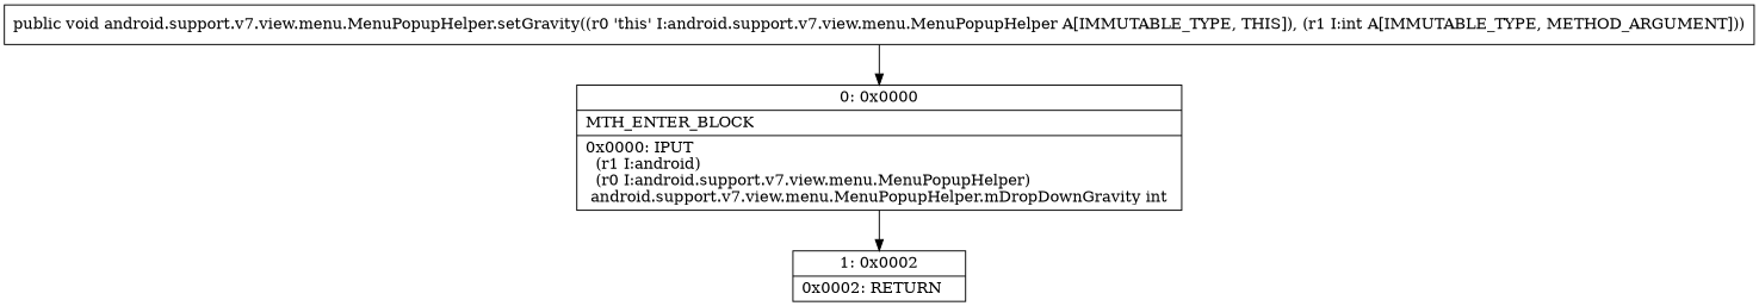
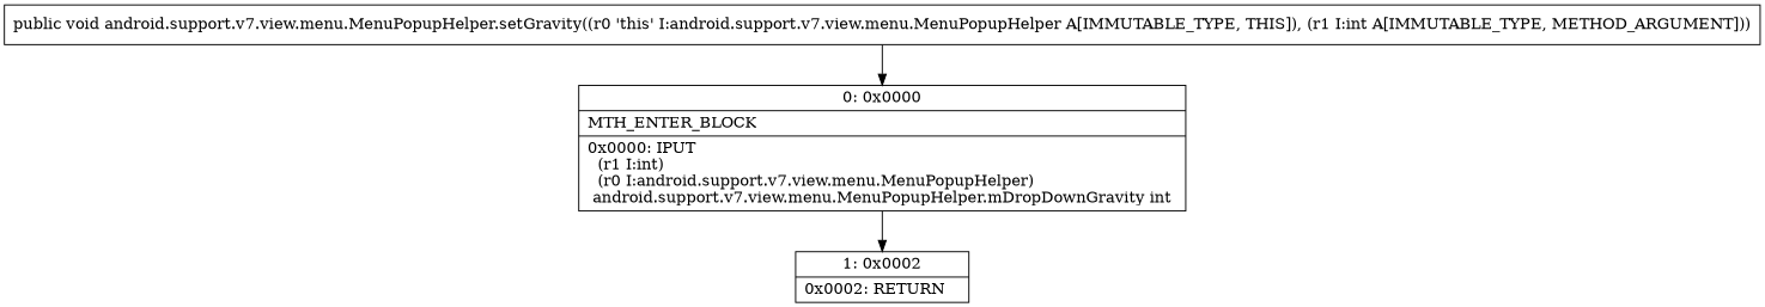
  digraph {
    node [shape=record]
-   n1 [label="{0\:\ 0x0000|MTH_ENTER_BLOCK\l|0x0000: IPUT  \l  (r1 I:android)\l  (r0 I:android.support.v7.view.menu.MenuPopupHelper)\l android.support.v7.view.menu.MenuPopupHelper.mDropDownGravity int \l}"]
+   n1 [label="{0\:\ 0x0000|MTH_ENTER_BLOCK\l|0x0000: IPUT  \l  (r1 I:int)\l  (r0 I:android.support.v7.view.menu.MenuPopupHelper)\l android.support.v7.view.menu.MenuPopupHelper.mDropDownGravity int \l}"]
    n2 [label="{1\:\ 0x0002|0x0002: RETURN   \l}"]
    n3 [label="{public void android.support.v7.view.menu.MenuPopupHelper.setGravity((r0 'this' I:android.support.v7.view.menu.MenuPopupHelper A[IMMUTABLE_TYPE, THIS]), (r1 I:int A[IMMUTABLE_TYPE, METHOD_ARGUMENT])) }"]
    n1 -> n2
    n3 -> n1
  }
